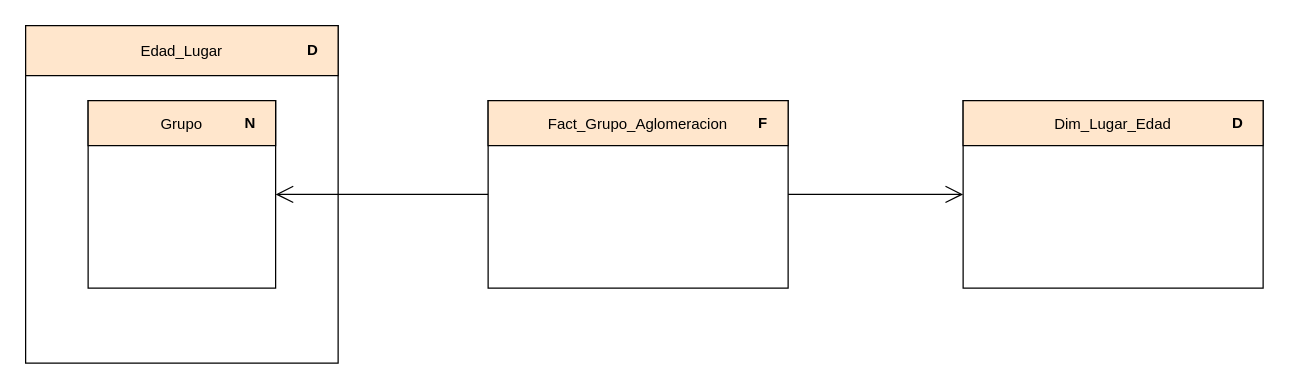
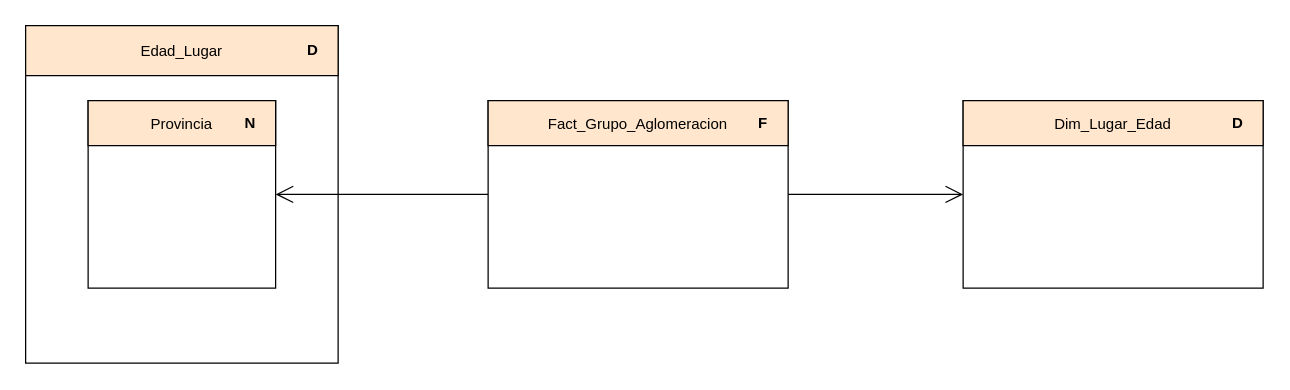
  <mxCell id="0" />
  <mxCell id="1" parent="0" />
  <mxCell id="2" value="" style="rounded=0;whiteSpace=wrap;html=1;" parent="1" vertex="1"><mxGeometry x="390" y="80" width="240" height="150" as="geometry" /></mxCell>
  <mxCell id="3" value="Fact_Grupo_Aglomeracion" style="text;align=center;fontStyle=0;verticalAlign=middle;spacingLeft=3;spacingRight=3;rotatable=0;points=[[0,0.5],[1,0.5]];portConstraint=eastwest;fillColor=#ffe6cc;strokeColor=#000000;" parent="1" vertex="1"><mxGeometry x="390" y="80" width="240" height="36" as="geometry" /></mxCell>
  <mxCell id="4" value="F" style="text;html=1;strokeColor=none;fillColor=none;align=center;verticalAlign=middle;whiteSpace=wrap;rounded=0;fontStyle=1" parent="1" vertex="1"><mxGeometry x="590" y="88" width="40" height="20" as="geometry" /></mxCell>
  <mxCell id="5" value="" style="rounded=0;whiteSpace=wrap;html=1;" parent="1" vertex="1"><mxGeometry x="20" y="20" width="250" height="270" as="geometry" /></mxCell>
  <mxCell id="6" value="Edad_Lugar" style="text;align=center;fontStyle=0;verticalAlign=middle;spacingLeft=3;spacingRight=3;rotatable=0;points=[[0,0.5],[1,0.5]];portConstraint=eastwest;labelBorderColor=none;fillColor=#ffe6cc;strokeColor=#000000;" parent="1" vertex="1"><mxGeometry x="20" y="20" width="250" height="40" as="geometry" /></mxCell>
  <mxCell id="7" value="D" style="text;html=1;strokeColor=none;fillColor=none;align=center;verticalAlign=middle;whiteSpace=wrap;rounded=0;fontStyle=1" parent="1" vertex="1"><mxGeometry x="230" y="30" width="40" height="20" as="geometry" /></mxCell>
  <mxCell id="8" value="" style="rounded=0;whiteSpace=wrap;html=1;" parent="1" vertex="1"><mxGeometry x="70" y="80" width="150" height="150" as="geometry" /></mxCell>
- <mxCell id="9" value="Grupo" style="text;align=center;fontStyle=0;verticalAlign=middle;spacingLeft=3;spacingRight=3;rotatable=0;points=[[0,0.5],[1,0.5]];portConstraint=eastwest;fillColor=#ffe6cc;strokeColor=#000000;" parent="1" vertex="1"><mxGeometry x="70" y="80" width="150" height="36" as="geometry" /></mxCell>
+ <mxCell id="9" value="Provincia" style="text;align=center;fontStyle=0;verticalAlign=middle;spacingLeft=3;spacingRight=3;rotatable=0;points=[[0,0.5],[1,0.5]];portConstraint=eastwest;fillColor=#ffe6cc;strokeColor=#000000;" parent="1" vertex="1"><mxGeometry x="70" y="80" width="150" height="36" as="geometry" /></mxCell>
  <mxCell id="10" value="N" style="text;html=1;strokeColor=none;fillColor=none;align=center;verticalAlign=middle;whiteSpace=wrap;rounded=0;fontStyle=1" parent="1" vertex="1"><mxGeometry x="180" y="88" width="40" height="20" as="geometry" /></mxCell>
  <mxCell id="11" value="" style="endArrow=open;endFill=1;endSize=12;html=1;exitX=0;exitY=0.5;exitDx=0;exitDy=0;entryX=1;entryY=0.5;entryDx=0;entryDy=0;" parent="1" source="2" target="8" edge="1"><mxGeometry width="160" relative="1" as="geometry"><mxPoint x="390" y="200" as="sourcePoint" /><mxPoint x="550" y="200" as="targetPoint" /></mxGeometry></mxCell>
  <mxCell id="12" value="" style="rounded=0;whiteSpace=wrap;html=1;" vertex="1" parent="1"><mxGeometry x="770" y="80" width="240" height="150" as="geometry" /></mxCell>
  <mxCell id="13" value="Dim_Lugar_Edad" style="text;align=center;fontStyle=0;verticalAlign=middle;spacingLeft=3;spacingRight=3;rotatable=0;points=[[0,0.5],[1,0.5]];portConstraint=eastwest;fillColor=#ffe6cc;strokeColor=#000000;" vertex="1" parent="1"><mxGeometry x="770" y="80" width="240" height="36" as="geometry" /></mxCell>
  <mxCell id="14" value="D" style="text;html=1;strokeColor=none;fillColor=none;align=center;verticalAlign=middle;whiteSpace=wrap;rounded=0;fontStyle=1" vertex="1" parent="1"><mxGeometry x="970" y="88" width="40" height="20" as="geometry" /></mxCell>
  <mxCell id="15" value="" style="endArrow=open;endFill=1;endSize=12;html=1;exitX=1;exitY=0.5;exitDx=0;exitDy=0;entryX=0;entryY=0.5;entryDx=0;entryDy=0;" edge="1" parent="1" source="2" target="12"><mxGeometry width="160" relative="1" as="geometry"><mxPoint x="710" y="290" as="sourcePoint" /><mxPoint x="540" y="290" as="targetPoint" /></mxGeometry></mxCell>
